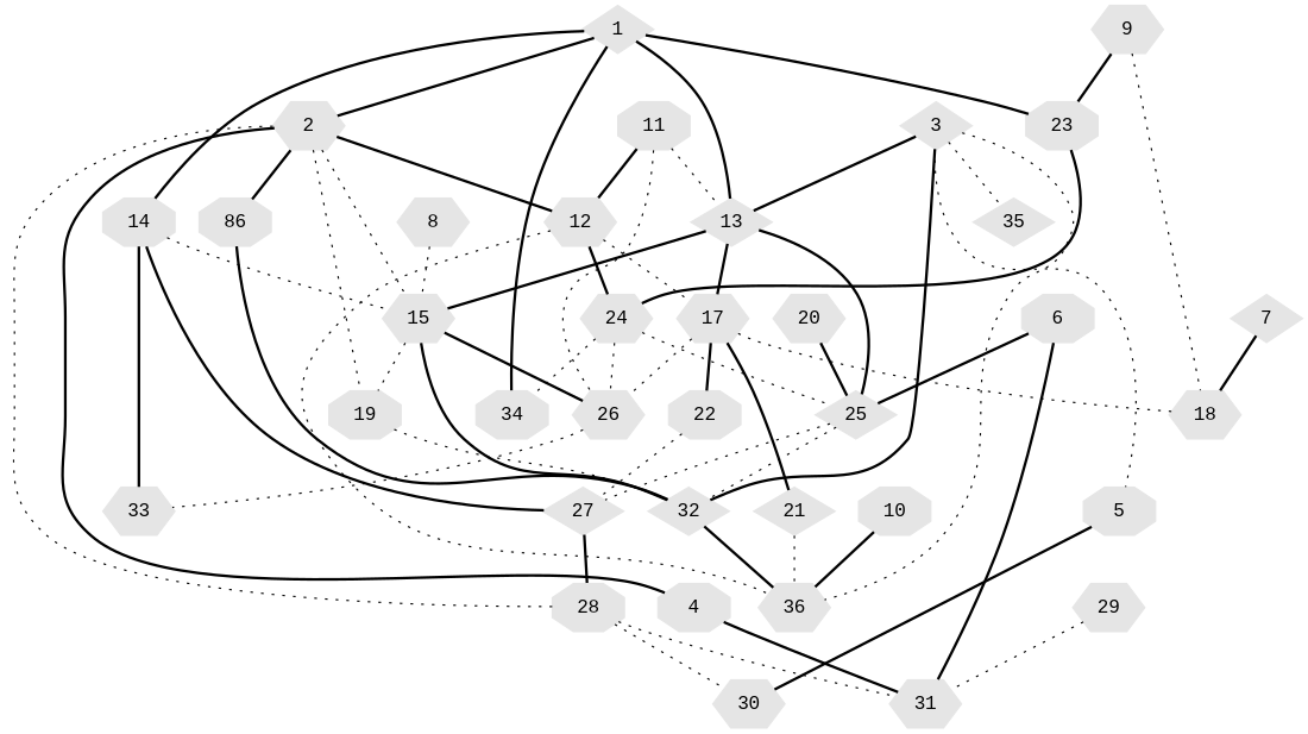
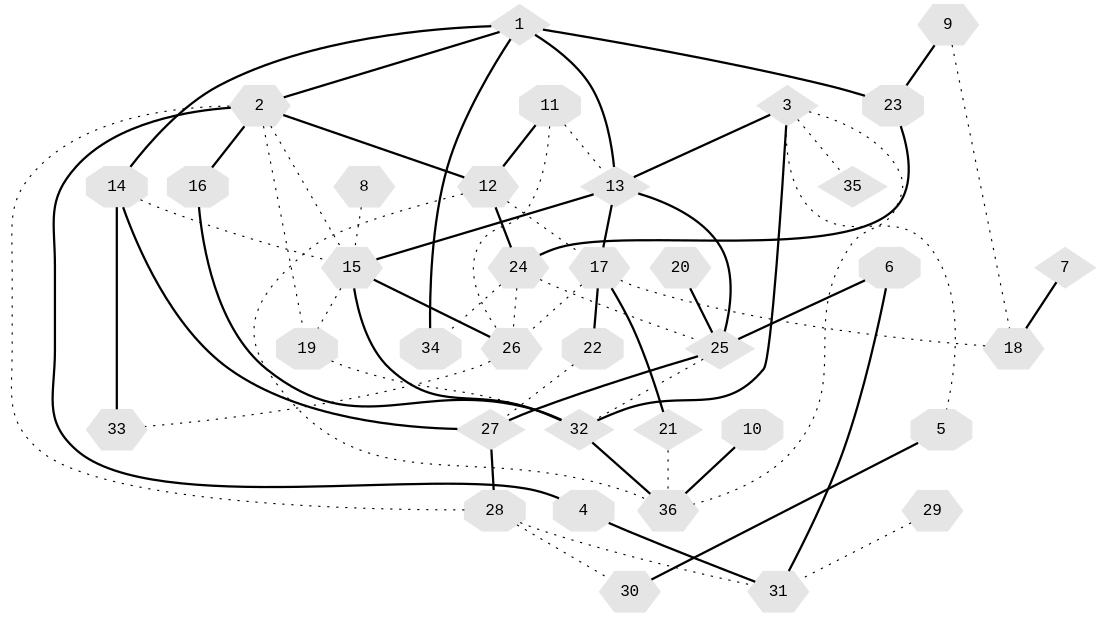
  graph {
    fontname="Liberation Mono"
    node [color=gray90 fontname="Liberation Mono" shape=hexagon style=filled]
    edge [fontname="Liberation Mono" style=bold weight=1.0]
    1 [shape=diamond]
    2
    13 [shape=diamond]
    14 [shape=octagon]
    23 [shape=octagon]
    34 [shape=octagon]
    4 [shape=octagon]
    12
    15
-   16 [shape=octagon label=86]
+   16 [shape=octagon]
    19 [shape=octagon]
    28 [shape=octagon]
    25 [shape=diamond]
    17
    27 [shape=diamond]
    33
    24
    31
    36
    32 [shape=diamond]
    26
    30
    3 [shape=diamond]
    5 [shape=octagon]
    35 [shape=diamond]
    6 [shape=octagon]
    7 [shape=diamond]
    18
    8
    9
    10 [shape=octagon]
    11 [shape=octagon]
    21 [shape=diamond]
    22 [shape=octagon]
    20
    29
    1 -- 2
    1 -- 13
    1 -- 14
    1 -- 23 [weight=2.0]
    1 -- 34
    2 -- 4
    2 -- 12
    2 -- 15 [style=dotted]
    2 -- 16
    2 -- 19 [style=dotted]
    2 -- 28 [style=dotted]
    13 -- 15
    13 -- 25
    13 -- 17 [weight=2.0]
    14 -- 15 [style=dotted]
    14 -- 27
    14 -- 33
    23 -- 24
    4 -- 31
    12 -- 17 [style=dotted]
    12 -- 24
    12 -- 36 [style=dotted]
    15 -- 19 [style=dotted]
    15 -- 32
    15 -- 26
    16 -- 32
    19 -- 32 [style=dotted]
    28 -- 31 [style=dotted]
    28 -- 30 [style=dotted]
-   25 -- 27 [style=dotted]
+   25 -- 27
    25 -- 32 [style=dotted]
    17 -- 26 [style=dotted weight=2.0]
    17 -- 18 [style=dotted]
    17 -- 21
    17 -- 22
    27 -- 28
    24 -- 34 [style=dotted]
    24 -- 25 [style=dotted]
    24 -- 26 [style=dotted]
    32 -- 36
    26 -- 33 [style=dotted]
    3 -- 13
    3 -- 36 [style=dotted]
    3 -- 32
    3 -- 5 [style=dotted]
    3 -- 35 [style=dotted]
    5 -- 30
    6 -- 25
    6 -- 31
    7 -- 18
    8 -- 15 [style=dotted]
    9 -- 23
    9 -- 18 [style=dotted]
    10 -- 36
    11 -- 13 [style=dotted]
    11 -- 12
    11 -- 26 [style=dotted]
    21 -- 36 [style=dotted]
    22 -- 27 [style=dotted]
    20 -- 25
    29 -- 31 [style=dotted]
  }
